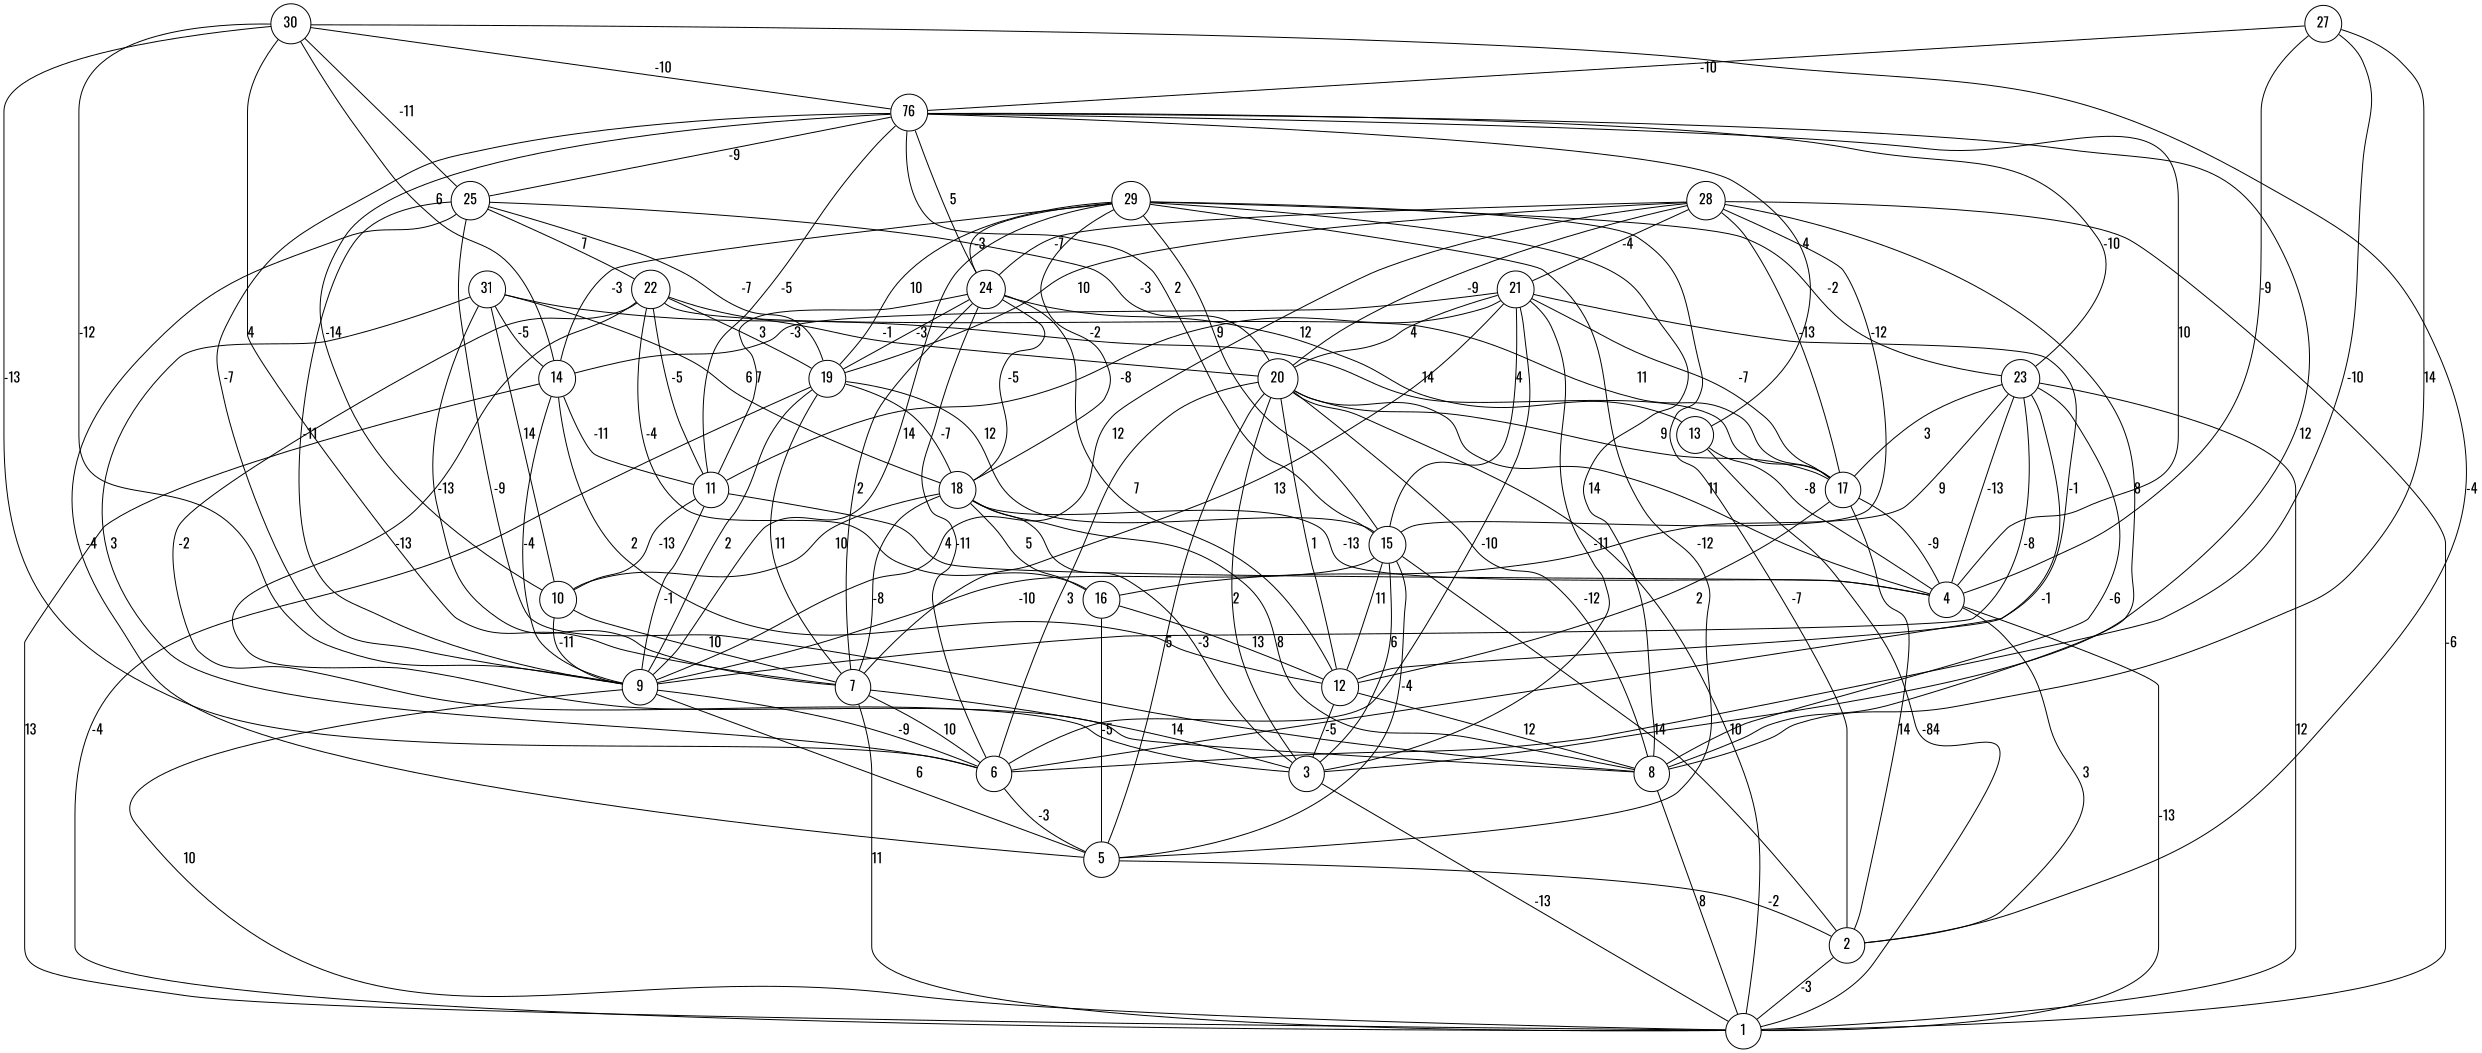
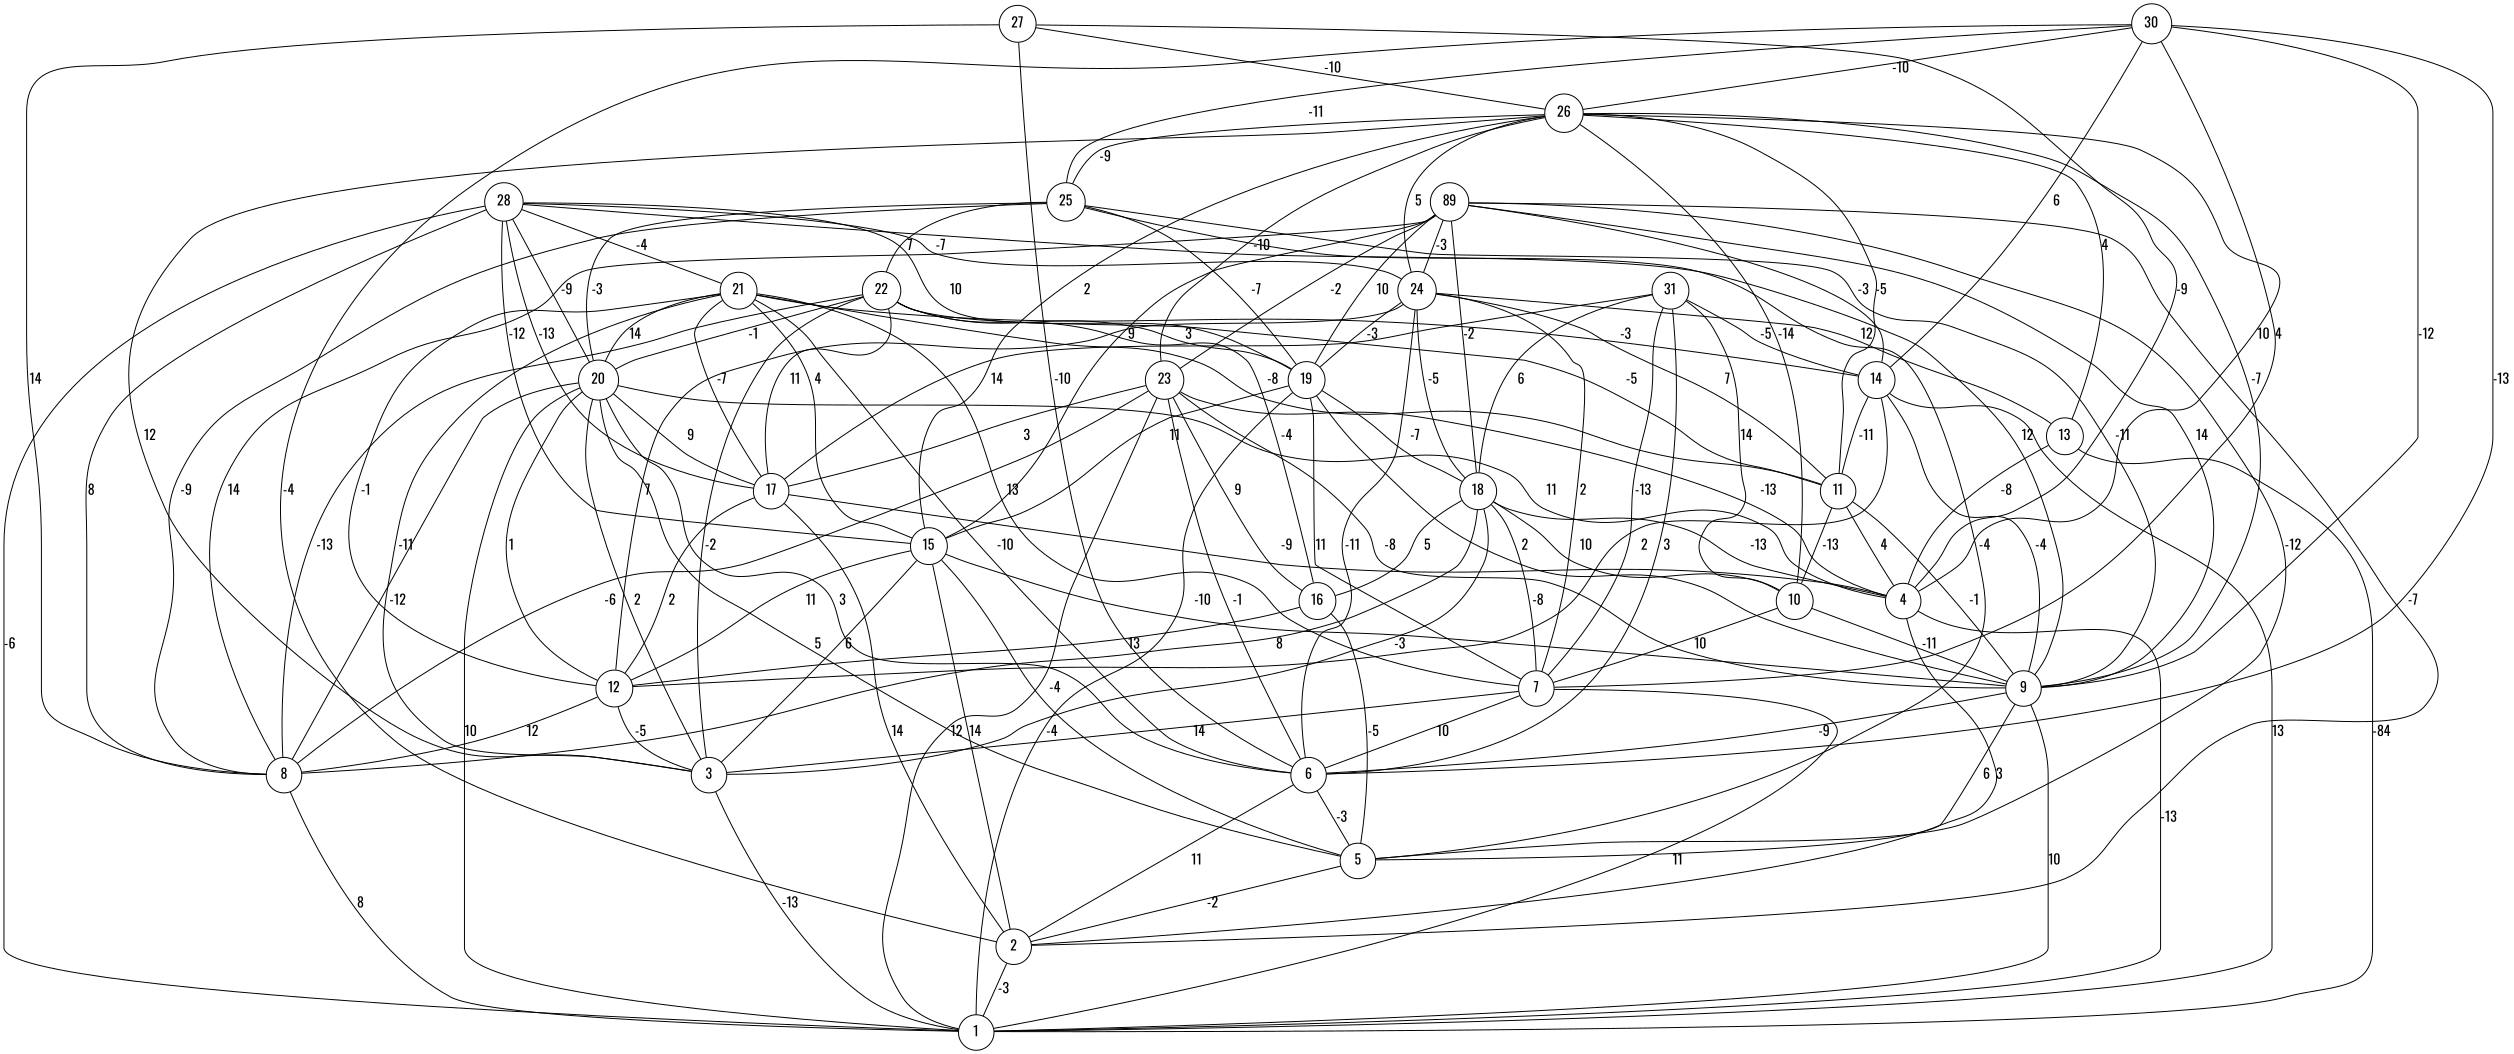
  graph {
    fontname=Oswald
    node [fontname=Oswald shape=circle]
    edge [fontname=Oswald]
    31
    6
    7
    10
    14
    17
    18
    2
    5
    1
    3
    9
    11
    12
    4
    8
    16
    30
    25
-   26 [label=76]
+   26
    19
    20
    22
    15
    23
    24
    13
-   29
+   29 [label=89]
    28
    21
    27
    31 -- 6 [label=3]
    31 -- 7 [label=-13]
    31 -- 10 [label=14]
    31 -- 14 [label=-5]
    31 -- 17 [label=14]
    31 -- 18 [label=6]
+   6 -- 2 [label=11]
    6 -- 5 [label=-3]
    7 -- 6 [label=10]
    7 -- 1 [label=11]
    7 -- 3 [label=14]
    10 -- 7 [label=10]
    10 -- 9 [label=-11]
    14 -- 1 [label=13]
    14 -- 9 [label=-4]
    14 -- 11 [label=-11]
    14 -- 12 [label=2]
    17 -- 2 [label=14]
    17 -- 12 [label=2]
    17 -- 4 [label=-9]
    18 -- 7 [label=-8]
    18 -- 10 [label=10]
    18 -- 3 [label=-3]
    18 -- 4 [label=-13]
    18 -- 8 [label=8]
    18 -- 16 [label=5]
    2 -- 1 [label=-3]
    5 -- 2 [label=-2]
    3 -- 1 [label=-13]
    9 -- 6 [label=-9]
    9 -- 5 [label=6]
    9 -- 1 [label=10]
    11 -- 10 [label=-13]
    11 -- 9 [label=-1]
    11 -- 4 [label=4]
    12 -- 3 [label=-5]
    12 -- 8 [label=12]
    4 -- 2 [label=3]
    4 -- 1 [label=-13]
    8 -- 1 [label=8]
    16 -- 5 [label=-5]
    16 -- 12 [label=13]
    30 -- 6 [label=-13]
    30 -- 7 [label=4]
    30 -- 14 [label=6]
    30 -- 2 [label=-4]
    30 -- 9 [label=-12]
    30 -- 25 [label=-11]
    30 -- 26 [label=-10]
    25 -- 5 [label=-4]
    25 -- 9 [label=-11]
    25 -- 8 [label=-9]
    25 -- 19 [label=-7]
    25 -- 20 [label=-3]
    25 -- 22 [label=7]
    26 -- 10 [label=-14]
    26 -- 3 [label=12]
    26 -- 9 [label=-7]
    26 -- 11 [label=-5]
    26 -- 4 [label=10]
    26 -- 25 [label=-9]
    26 -- 15 [label=2]
    26 -- 23 [label=-10]
    26 -- 24 [label=5]
    26 -- 13 [label=4]
    19 -- 7 [label=11]
    19 -- 18 [label=-7]
    19 -- 1 [label=-4]
    19 -- 9 [label=2]
-   19 -- 15 [label=12]
+   19 -- 15 [label=11]
    20 -- 6 [label=3]
    20 -- 17 [label=9]
    20 -- 5 [label=5]
    20 -- 1 [label=10]
    20 -- 3 [label=2]
    20 -- 12 [label=1]
    20 -- 4 [label=11]
    20 -- 8 [label=-12]
    22 -- 17 [label=11]
    22 -- 3 [label=-2]
    22 -- 11 [label=-5]
    22 -- 8 [label=-13]
    22 -- 16 [label=-4]
    22 -- 19 [label=3]
    22 -- 20 [label=-1]
    15 -- 2 [label=14]
    15 -- 5 [label=-4]
    15 -- 3 [label=6]
    15 -- 9 [label=-10]
    15 -- 12 [label=11]
    23 -- 6 [label=-1]
    23 -- 17 [label=3]
    23 -- 1 [label=12]
    23 -- 9 [label=-8]
    23 -- 4 [label=-13]
    23 -- 8 [label=-6]
    23 -- 16 [label=9]
    24 -- 6 [label=-11]
    24 -- 7 [label=2]
    24 -- 18 [label=-5]
    24 -- 11 [label=7]
    24 -- 12 [label=7]
    24 -- 19 [label=-3]
    24 -- 13 [label=12]
    13 -- 1 [label=-84]
    13 -- 4 [label=-8]
    29 -- 14 [label=-3]
    29 -- 18 [label=-2]
    29 -- 2 [label=-7]
    29 -- 5 [label=-12]
    29 -- 9 [label=14]
    29 -- 8 [label=14]
    29 -- 19 [label=10]
    29 -- 15 [label=9]
    29 -- 23 [label=-2]
    29 -- 24 [label=-3]
    28 -- 17 [label=-13]
    28 -- 1 [label=-6]
    28 -- 9 [label=12]
    28 -- 8 [label=8]
    28 -- 19 [label=10]
    28 -- 20 [label=-9]
    28 -- 15 [label=-12]
    28 -- 24 [label=-7]
    28 -- 21 [label=-4]
    21 -- 6 [label=-10]
    21 -- 7 [label=13]
    21 -- 14 [label=-3]
    21 -- 17 [label=-7]
    21 -- 3 [label=-11]
    21 -- 11 [label=-8]
    21 -- 12 [label=-1]
-   21 -- 20 [label=4]
+   21 -- 20 [label=14]
    21 -- 15 [label=4]
    27 -- 6 [label=-10]
    27 -- 4 [label=-9]
    27 -- 8 [label=14]
    27 -- 26 [label=-10]
  }
